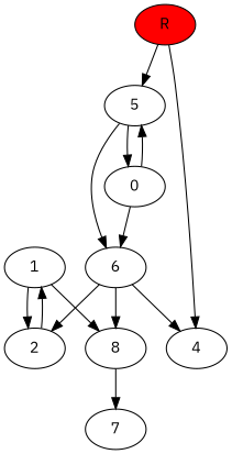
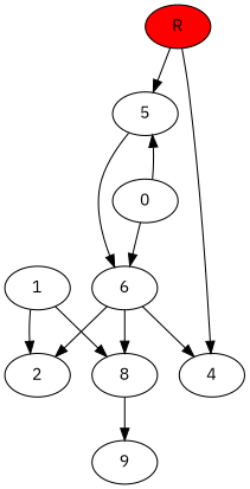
  digraph {
    fontname="IBM Plex Sans"
    node [fontname="IBM Plex Sans"]
    edge [fontname="IBM Plex Sans"]
    1
    2
    8
    6
    4
    5
    n7 [label=0]
-   9 [label=7]
+   9
    R [fillcolor="#ff0000" style=filled]
    1 -> 2
    1 -> 8
-   2 -> 1
    8 -> 9
    6 -> 2
    6 -> 8
    6 -> 4
    5 -> 6
-   5 -> n7
    n7 -> 6
    n7 -> 5
    R -> 4
    R -> 5
  }
